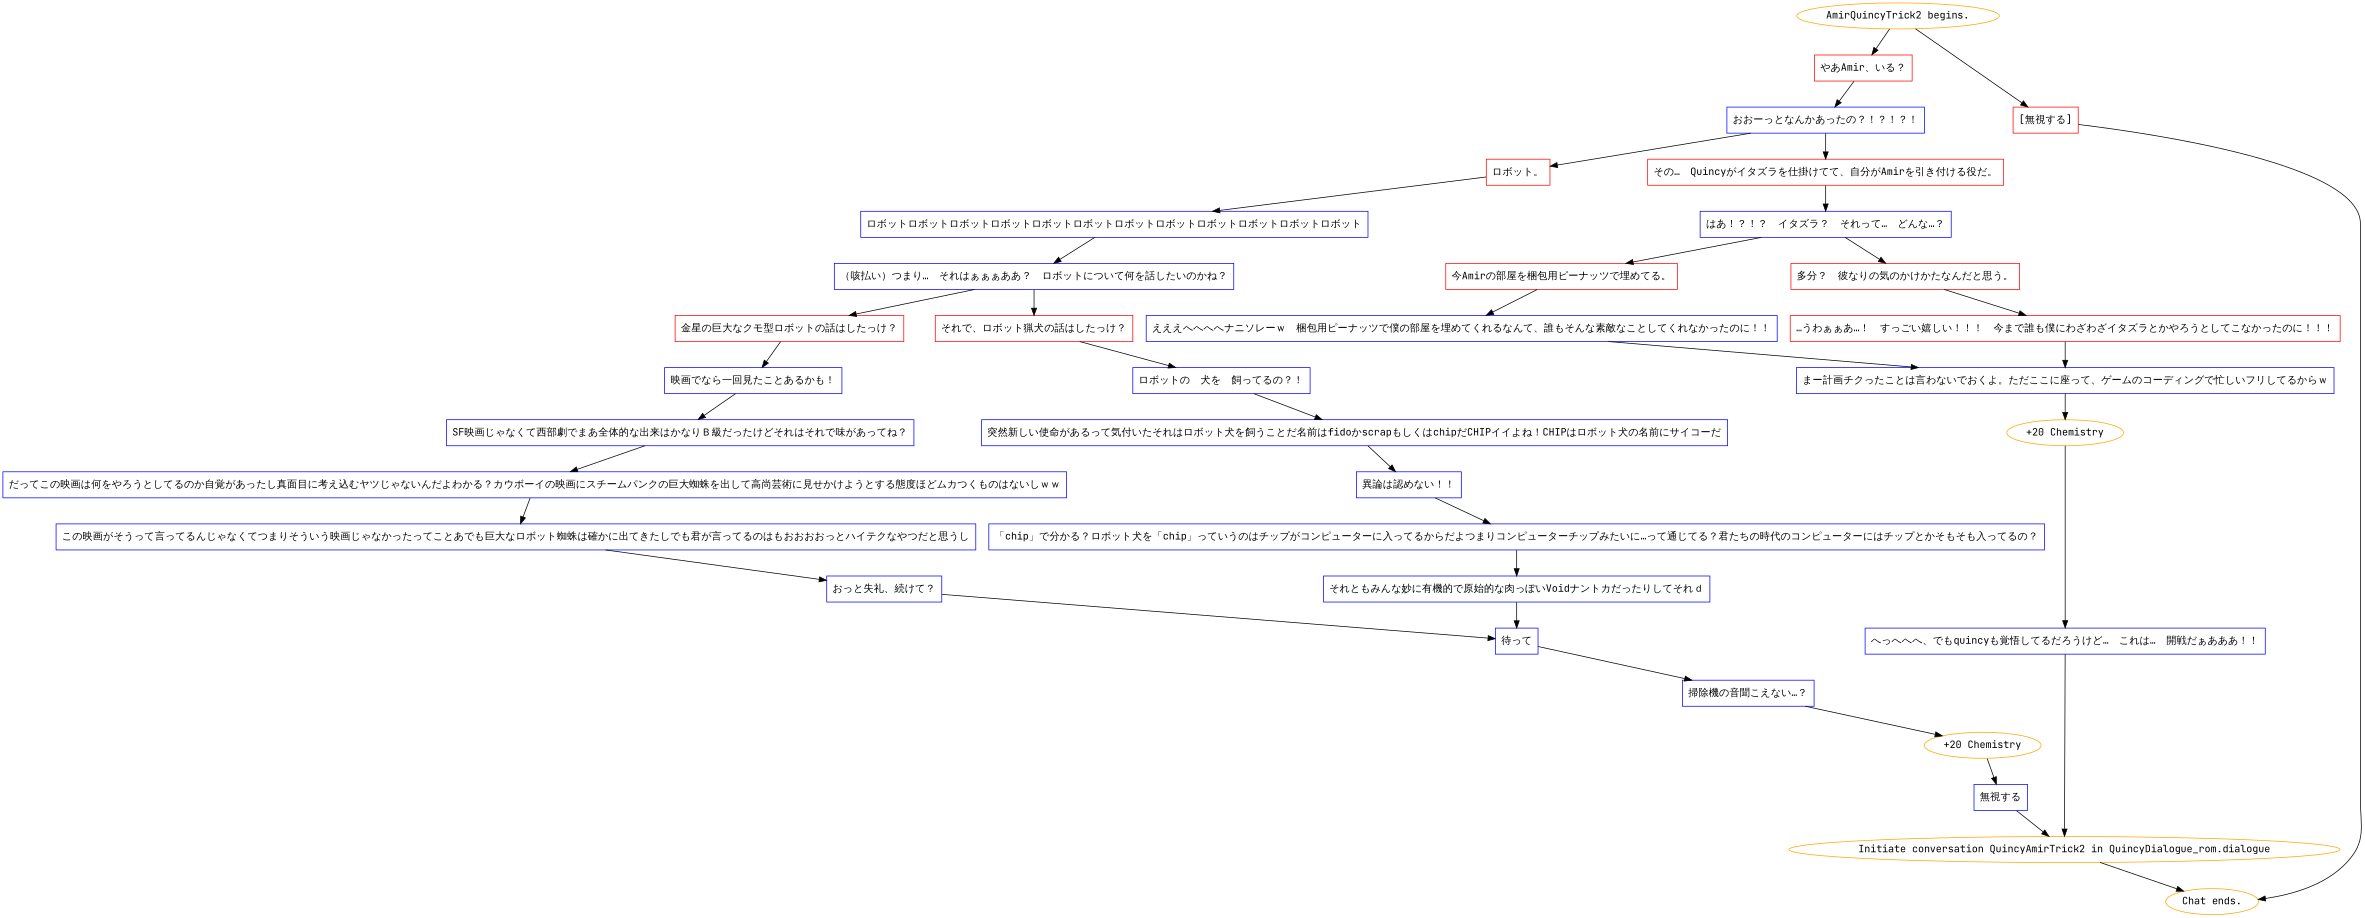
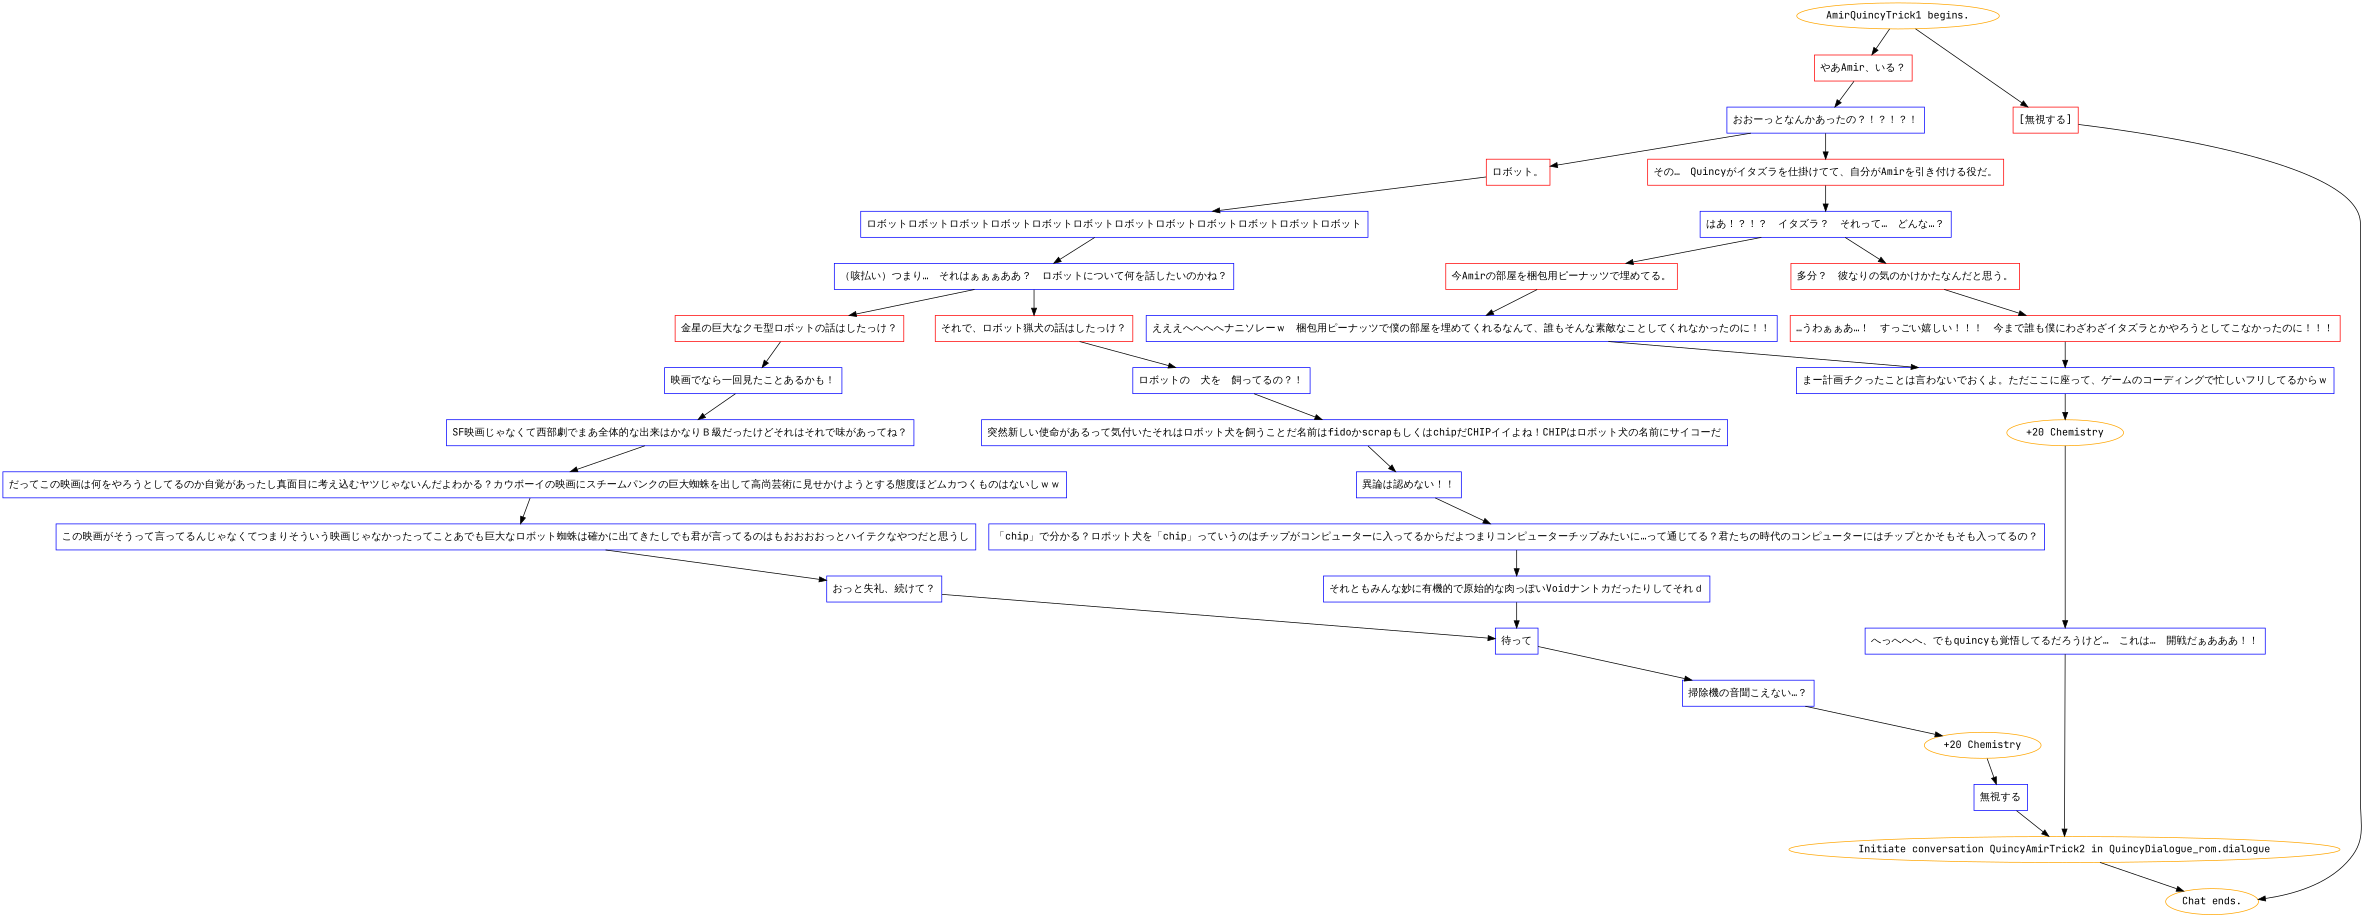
  digraph {
    fontname="JetBrains Mono"
    node [color=blue fontname="JetBrains Mono" shape=box]
    edge [fontname="JetBrains Mono"]
-   "AmirQuincyTrick1 begins." [color=orange label="AmirQuincyTrick2 begins." shape=""]
+   "AmirQuincyTrick1 begins." [color=orange shape=""]
    n2 [color=red label="やあAmir、いる？"]
    n3 [color=red label="[無視する]"]
    n4 [label="おおーっとなんかあったの？！？！？！"]
    "Chat ends." [color=orange shape=""]
    n6 [color=red label="ロボット。"]
    n7 [color=red label="その…　Quincyがイタズラを仕掛けてて、自分がAmirを引き付ける役だ。"]
    n8 [label="ロボットロボットロボットロボットロボットロボットロボットロボットロボットロボットロボットロボット"]
    n9 [label="はあ！？！？　イタズラ？　それって…　どんな…？"]
    n10 [label="（咳払い）つまり…　それはぁぁぁああ？　ロボットについて何を話したいのかね？"]
    n11 [color=red label="今Amirの部屋を梱包用ピーナッツで埋めてる。"]
    n12 [color=red label="多分？　彼なりの気のかけかたなんだと思う。"]
    n13 [color=red label="金星の巨大なクモ型ロボットの話はしたっけ？"]
    n14 [color=red label="それで、ロボット猟犬の話はしたっけ？"]
    n15 [label="えええへへへへナニソレーｗ　梱包用ピーナッツで僕の部屋を埋めてくれるなんて、誰もそんな素敵なことしてくれなかったのに！！"]
    n16 [color=red label="…うわぁぁあ…！　すっごい嬉しい！！！　今まで誰も僕にわざわざイタズラとかやろうとしてこなかったのに！！！"]
    n17 [label="映画でなら一回見たことあるかも！"]
    n18 [label="ロボットの　犬を　飼ってるの？！"]
    n19 [label="まー計画チクったことは言わないでおくよ。ただここに座って、ゲームのコーディングで忙しいフリしてるからｗ"]
    n20 [label="SF映画じゃなくて西部劇でまあ全体的な出来はかなりＢ級だったけどそれはそれで味があってね？"]
    n21 [label="突然新しい使命があるって気付いたそれはロボット犬を飼うことだ名前はfidoかscrapもしくはchipだCHIPイイよね！CHIPはロボット犬の名前にサイコーだ"]
    n22 [color=orange label="+20 Chemistry" shape=""]
    n23 [label="だってこの映画は何をやろうとしてるのか自覚があったし真面目に考え込むヤツじゃないんだよわかる？カウボーイの映画にスチームパンクの巨大蜘蛛を出して高尚芸術に見せかけようとする態度ほどムカつくものはないしｗｗ"]
    n24 [label="異論は認めない！！"]
    n25 [label="へっへへへ、でもquincyも覚悟してるだろうけど…　これは…　開戦だぁあああ！！"]
    n26 [label="この映画がそうって言ってるんじゃなくてつまりそういう映画じゃなかったってことあでも巨大なロボット蜘蛛は確かに出てきたしでも君が言ってるのはもおおおおっとハイテクなやつだと思うし"]
    n27 [label="「chip」で分かる？ロボット犬を「chip」っていうのはチップがコンピューターに入ってるからだよつまりコンピューターチップみたいに…って通じてる？君たちの時代のコンピューターにはチップとかそもそも入ってるの？"]
    n28 [color=orange label="Initiate conversation QuincyAmirTrick2 in QuincyDialogue_rom.dialogue" shape=""]
    n29 [label="おっと失礼、続けて？"]
    n30 [label="それともみんな妙に有機的で原始的な肉っぽいVoidナントカだったりしてそれｄ"]
    n31 [label="待って"]
    n32 [label="掃除機の音聞こえない…？"]
    n33 [color=orange label="+20 Chemistry" shape=""]
    n34 [label="無視する"]
    "AmirQuincyTrick1 begins." -> n2
    "AmirQuincyTrick1 begins." -> n3
    n2 -> n4
    n3 -> "Chat ends."
    n4 -> n6
    n4 -> n7
    n6 -> n8
    n7 -> n9
    n8 -> n10
    n9 -> n11
    n9 -> n12
    n10 -> n13
    n10 -> n14
    n11 -> n15
    n12 -> n16
    n13 -> n17
    n14 -> n18
    n15 -> n19
    n16 -> n19
    n17 -> n20
    n18 -> n21
    n19 -> n22
    n20 -> n23
    n21 -> n24
    n22 -> n25
    n23 -> n26
    n24 -> n27
    n25 -> n28
    n26 -> n29
    n27 -> n30
    n28 -> "Chat ends."
    n29 -> n31
    n30 -> n31
    n31 -> n32
    n32 -> n33
    n33 -> n34
    n34 -> n28
  }
